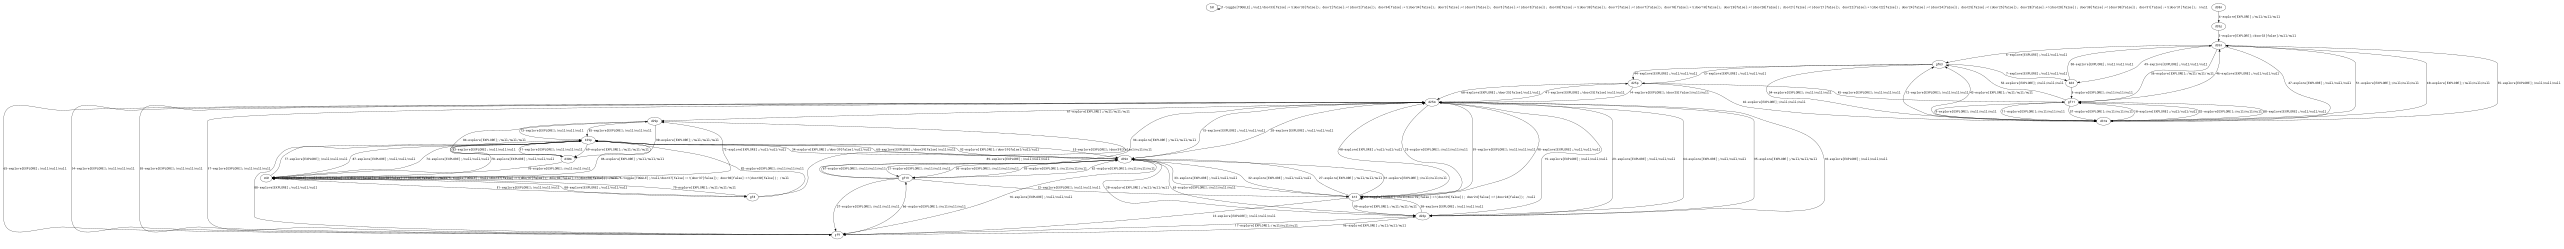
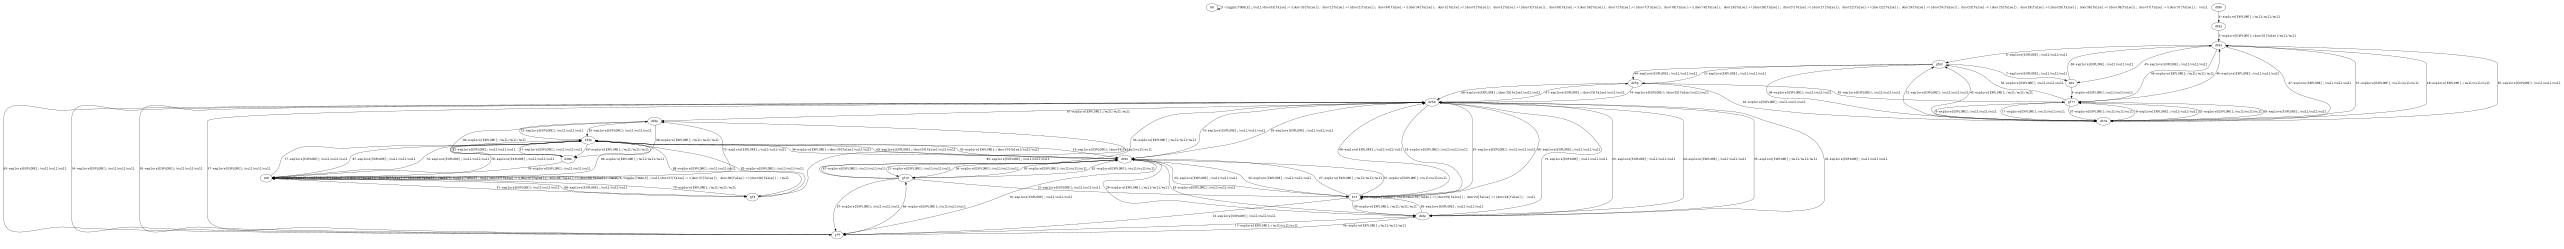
  digraph {
    fontname="Roboto Mono"
    node [fontname="Roboto Mono"]
    edge [fontname="Roboto Mono"]
    b0
    d38m
    d33p
    d33m
    n5 [label=gf63]
    b36
    gf11
    d31m
    d25p
    d25m
    d39m
    gf9
    n13 [label=d23p]
    b13
    d29p
    gf19
    d39p
    d30m
    n19 [label=b60]
    gf8
    b0 -> b0 [label="1-toggle[TOGGLE];/null/door33[false]:=!(door33[false]); door2[false]:=!(door2[false]); door34[false]:=!(door34[false]); door3[false]:=!(door3[false]); door5[false]:=!(door5[false]); door38[false]:=!(door38[false]); door7[false]:=!(door7[false]); door10[false]:=!(door10[false]); door20[false]:=!(door20[false]); door21[false]:=!(door21[false]); door22[false]:=!(door22[false]); door24[false]:=!(door24[false]); door25[false]:=!(door25[false]); door28[false]:=!(door28[false]); door30[false]:=!(door30[false]); door31[false]:=!(door31[false]); /null"]
    d38m -> d33p [label="4-explore[EXPLORE];/null/null/null"]
    d33p -> d33m [label="5-explore[EXPLORE];/door33[false]/null/null"]
    d33m -> n5 [label="6-explore[EXPLORE];/null/null/null"]
    d33m -> b36 [label="49-explore[EXPLORE];/null/null/null"]
    d33m -> gf11 [label="56-explore[EXPLORE];/null/null/null"]
    d33m -> d31m [label="47-explore[EXPLORE];/null/null/null"]
    d33m -> d31m [label="51-explore[EXPLORE];/null/null/null"]
    n5 -> b36 [label="7-explore[EXPLORE];/null/null/null"]
    n5 -> d31m [label="54-explore[EXPLORE];/null/null/null"]
    n5 -> d25p [label="13-explore[EXPLORE];/null/null/null"]
    n5 -> d25p [label="44-explore[EXPLORE];/null/null/null"]
    b36 -> d33m [label="50-explore[EXPLORE];/null/null/null"]
    b36 -> gf11 [label="8-explore[EXPLORE];/null/null/null"]
    gf11 -> d33m [label="46-explore[EXPLORE];/null/null/null"]
    gf11 -> n5 [label="53-explore[EXPLORE];/null/null/null"]
    gf11 -> d31m [label="9-explore[EXPLORE];/null/null/null"]
    gf11 -> d31m [label="11-explore[EXPLORE];/null/null/null"]
    gf11 -> d31m [label="57-explore[EXPLORE];/null/null/null"]
    d31m -> d33m [label="48-explore[EXPLORE];/null/null/null"]
    d31m -> d33m [label="55-explore[EXPLORE];/null/null/null"]
    d31m -> n5 [label="12-explore[EXPLORE];/null/null/null"]
    d31m -> n5 [label="43-explore[EXPLORE];/null/null/null"]
    d31m -> gf11 [label="10-explore[EXPLORE];/null/null/null"]
    d31m -> gf11 [label="52-explore[EXPLORE];/null/null/null"]
    d31m -> gf11 [label="58-explore[EXPLORE];/null/null/null"]
    d25p -> gf11 [label="45-explore[EXPLORE];/null/null/null"]
    d25p -> d31m [label="42-explore[EXPLORE];/null/null/null"]
    d25p -> d25m [label="14-explore[EXPLORE];/door25[false]/null/null"]
    d25p -> d25m [label="60-explore[EXPLORE];/door25[false]/null/null"]
    d25m -> d25p [label="41-explore[EXPLORE];/door25[false]/null/null"]
    d25m -> d39m [label="15-explore[EXPLORE];/null/null/null"]
    d25m -> gf9 [label="65-explore[EXPLORE];/null/null/null"]
    d25m -> n13 [label="19-explore[EXPLORE];/null/null/null"]
    d25m -> n13 [label="29-explore[EXPLORE];/null/null/null"]
    d25m -> n13 [label="95-explore[EXPLORE];/null/null/null"]
    d25m -> b13 [label="25-explore[EXPLORE];/null/null/null"]
    d25m -> b13 [label="39-explore[EXPLORE];/null/null/null"]
    d25m -> b13 [label="98-explore[EXPLORE];/null/null/null"]
    d25m -> d29p [label="61-explore[EXPLORE];/null/null/null"]
    d39m -> d25m [label="28-explore[EXPLORE];/null/null/null"]
    d39m -> gf9 [label="16-explore[EXPLORE];/null/null/null"]
    d39m -> n13 [label="63-explore[EXPLORE];/null/null/null"]
    d39m -> b13 [label="32-explore[EXPLORE];/null/null/null"]
    d39m -> gf19 [label="21-explore[EXPLORE];/null/null/null"]
    d39m -> gf19 [label="36-explore[EXPLORE];/null/null/null"]
    d39m -> gf19 [label="93-explore[EXPLORE];/null/null/null"]
    d39m -> d39p [label="34-explore[EXPLORE];/door39[false]/null/null"]
    d39m -> d39p [label="68-explore[EXPLORE];/door39[false]/null/null"]
    gf9 -> d25m [label="24-explore[EXPLORE];/null/null/null"]
    gf9 -> d25m [label="38-explore[EXPLORE];/null/null/null"]
    gf9 -> d25m [label="97-explore[EXPLORE];/null/null/null"]
    gf9 -> n13 [label="17-explore[EXPLORE];/null/null/null"]
    gf9 -> gf19 [label="66-explore[EXPLORE];/null/null/null"]
    n13 -> d25m [label="18-explore[EXPLORE];/null/null/null"]
    n13 -> d25m [label="64-explore[EXPLORE];/null/null/null"]
    n13 -> d39m [label="20-explore[EXPLORE];/null/null/null"]
    n13 -> gf9 [label="96-explore[EXPLORE];/null/null/null"]
    n13 -> b13 [label="30-explore[EXPLORE];/null/null/null"]
    b13 -> d25m [label="40-explore[EXPLORE];/null/null/null"]
    b13 -> d39m [label="27-explore[EXPLORE];/null/null/null"]
    b13 -> d39m [label="31-explore[EXPLORE];/null/null/null"]
    b13 -> d39m [label="33-explore[EXPLORE];/null/null/null"]
    b13 -> gf9 [label="23-explore[EXPLORE];/null/null/null"]
    b13 -> n13 [label="99-explore[EXPLORE];/null/null/null"]
    b13 -> b13 [label="26-toggle[TOGGLE];/null/door39[false]:=!(door39[false]); door24[false]:=!(door24[false]); /null"]
    d29p -> d39p [label="73-explore[EXPLORE];/null/null/null"]
    d29p -> d39p [label="85-explore[EXPLORE];/null/null/null"]
    d29p -> d30m [label="90-explore[EXPLORE];/null/null/null"]
    gf19 -> d25m [label="94-explore[EXPLORE];/null/null/null"]
    gf19 -> d39m [label="62-explore[EXPLORE];/null/null/null"]
    gf19 -> d39m [label="67-explore[EXPLORE];/null/null/null"]
    gf19 -> gf9 [label="37-explore[EXPLORE];/null/null/null"]
    gf19 -> b13 [label="22-explore[EXPLORE];/null/null/null"]
    d39p -> d39m [label="35-explore[EXPLORE];/door39[false]/null/null"]
    d39p -> d39m [label="92-explore[EXPLORE];/door39[false]/null/null"]
    d39p -> d30m [label="69-explore[EXPLORE];/null/null/null"]
    d39p -> d30m [label="83-explore[EXPLORE];/null/null/null"]
    d39p -> n19 [label="74-explore[EXPLORE];/null/null/null"]
    d39p -> n19 [label="78-explore[EXPLORE];/null/null/null"]
    d39p -> n19 [label="86-explore[EXPLORE];/null/null/null"]
-   d39p -> gf9 [label="88-explore[EXPLORE];/null/null/null"]
+   d39p -> gf8 [label="88-explore[EXPLORE];/null/null/null"]
    d30m -> d29p [label="84-explore[EXPLORE];/null/null/null"]
    d30m -> d39p [label="91-explore[EXPLORE];/null/null/null"]
    d30m -> n19 [label="70-explore[EXPLORE];/null/null/null"]
    n19 -> d29p [label="72-explore[EXPLORE];/null/null/null"]
    n19 -> d39p [label="77-explore[EXPLORE];/null/null/null"]
    n19 -> d39p [label="87-explore[EXPLORE];/null/null/null"]
    n19 -> n19 [label="71-toggle[TOGGLE];/null/door37[false]:=!(door37[false]); door30[false]:=!(door30[false]); /null"]
    n19 -> n19 [label="75-toggle[TOGGLE];/null/door37[false]:=!(door37[false]); door30[false]:=!(door30[false]); /null"]
    n19 -> n19 [label="76-toggle[TOGGLE];/null/door37[false]:=!(door37[false]); door30[false]:=!(door30[false]); /null"]
    n19 -> gf8 [label="79-explore[EXPLORE];/null/null/null"]
    n19 -> gf8 [label="81-explore[EXPLORE];/null/null/null"]
    gf8 -> d29p [label="89-explore[EXPLORE];/null/null/null"]
    gf8 -> d39p [label="82-explore[EXPLORE];/null/null/null"]
    gf8 -> n19 [label="80-explore[EXPLORE];/null/null/null"]
  }
